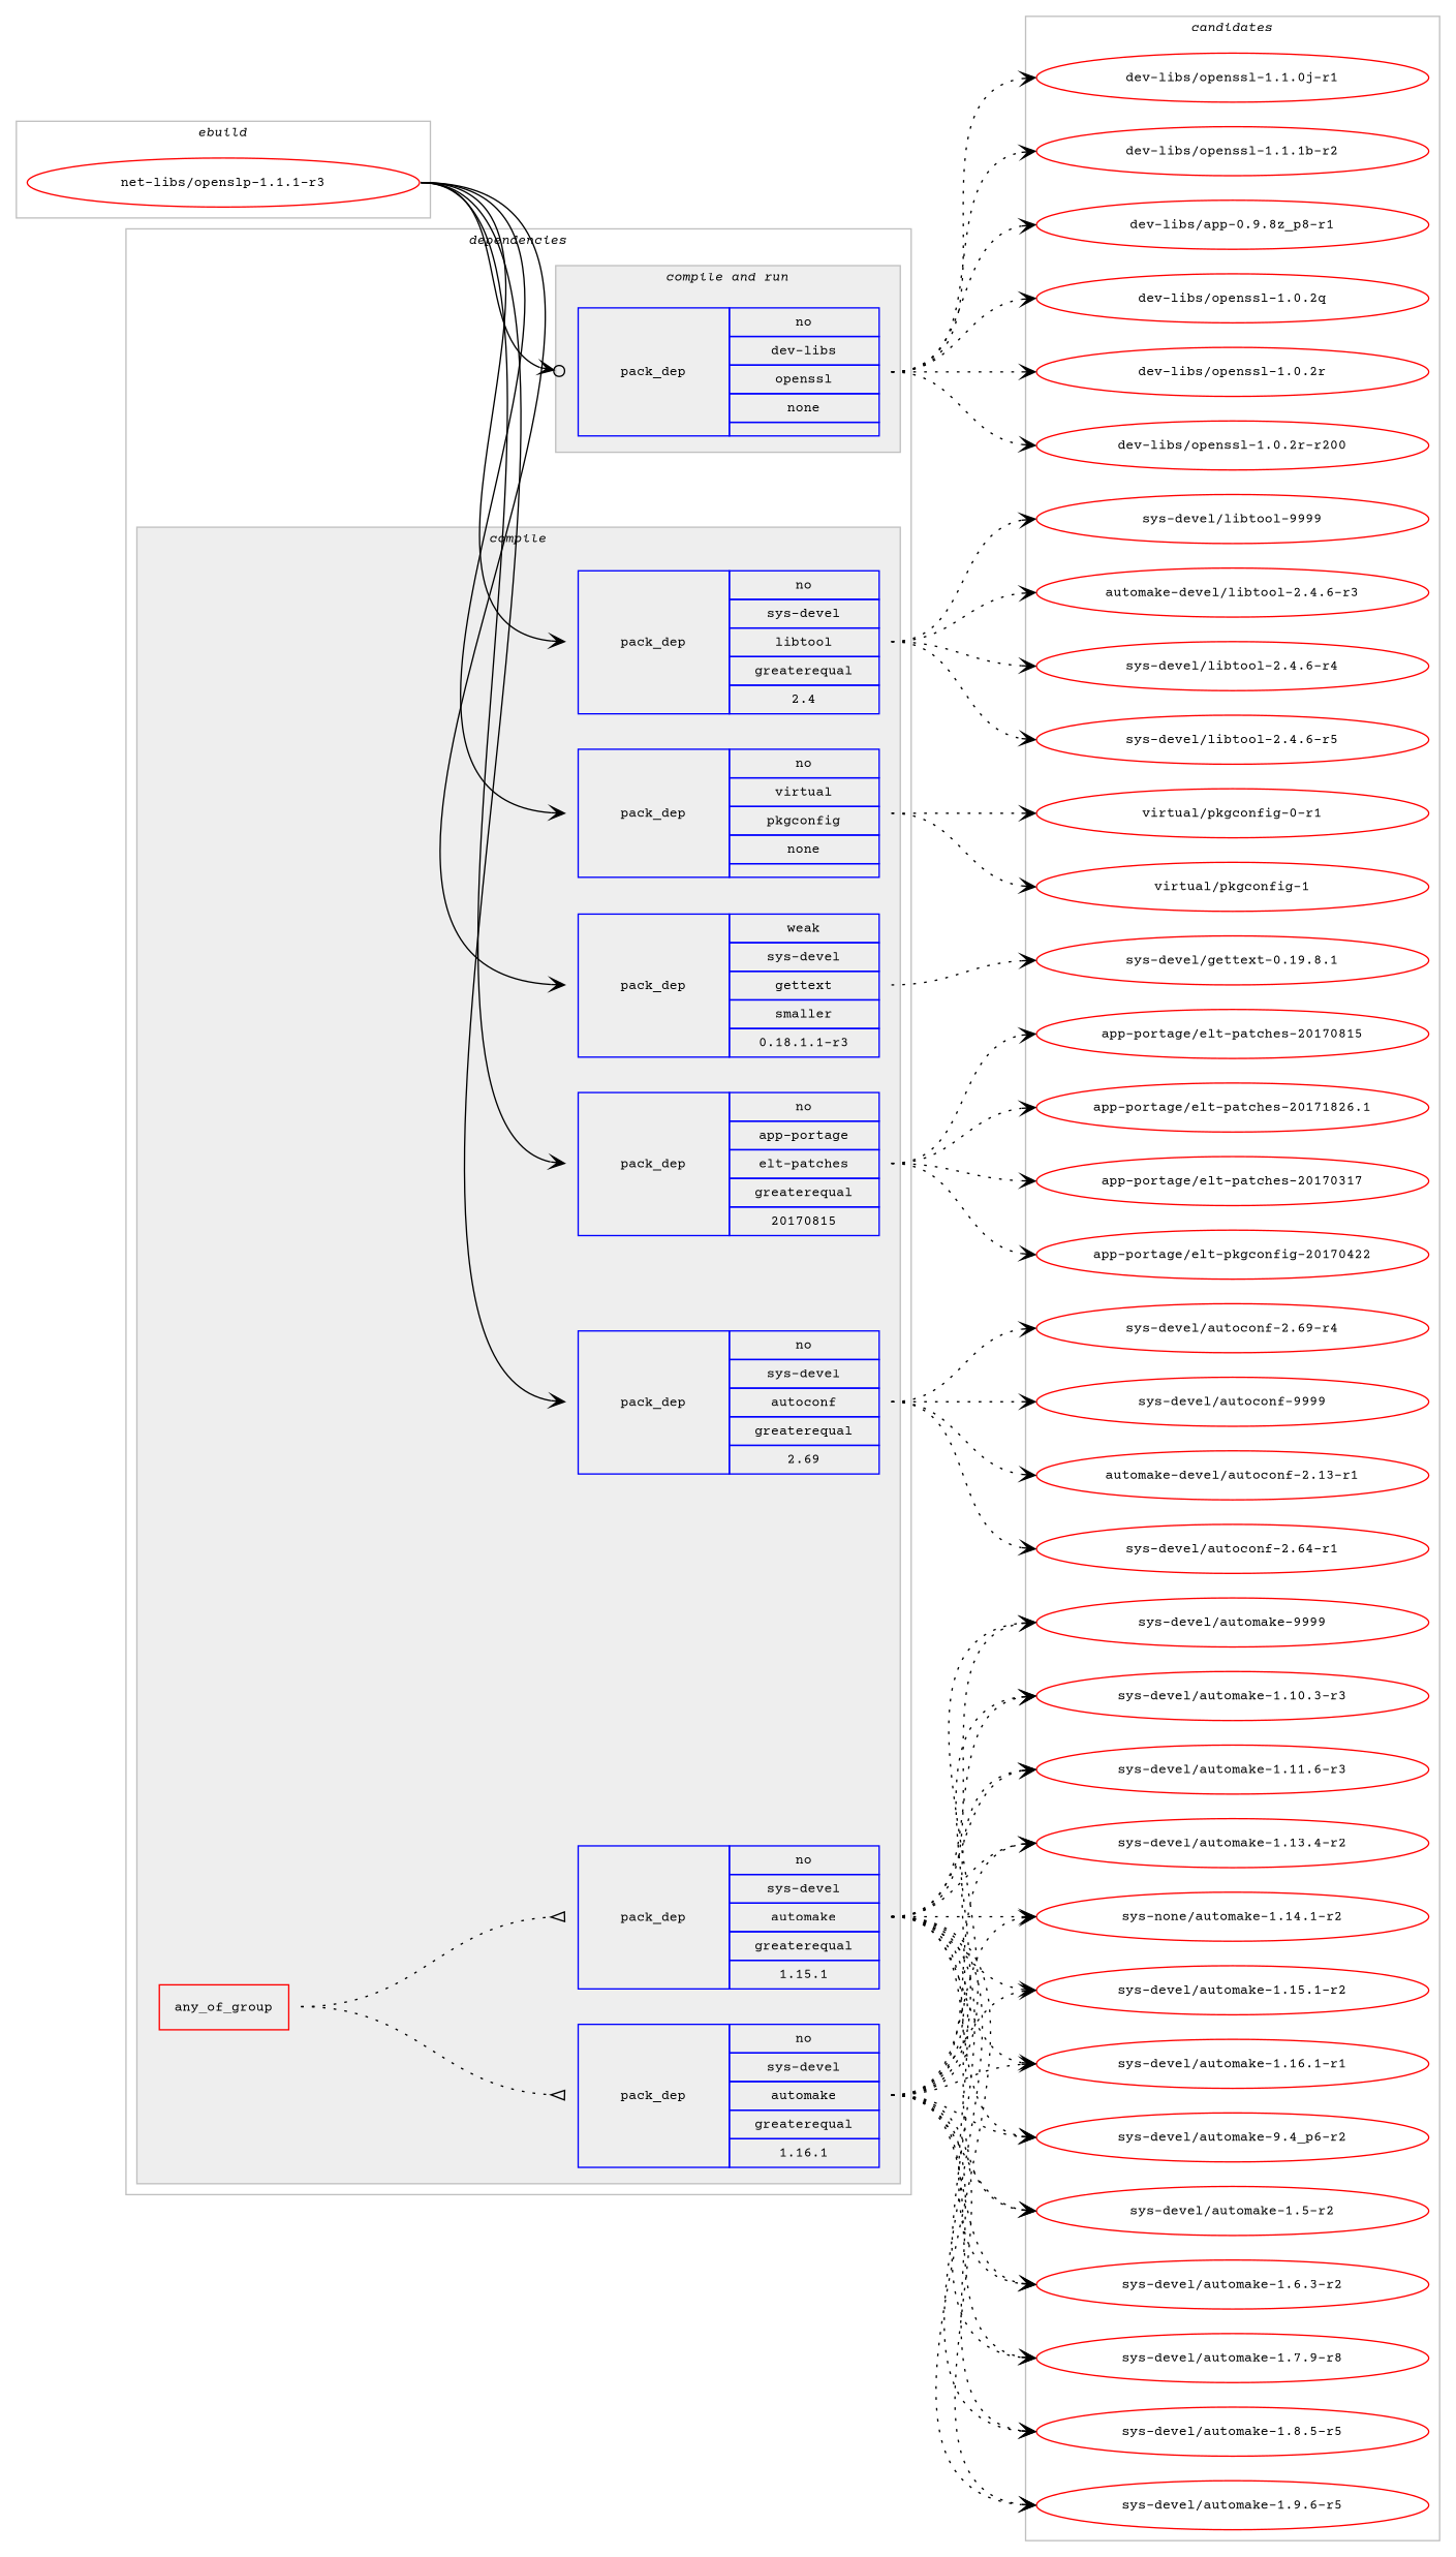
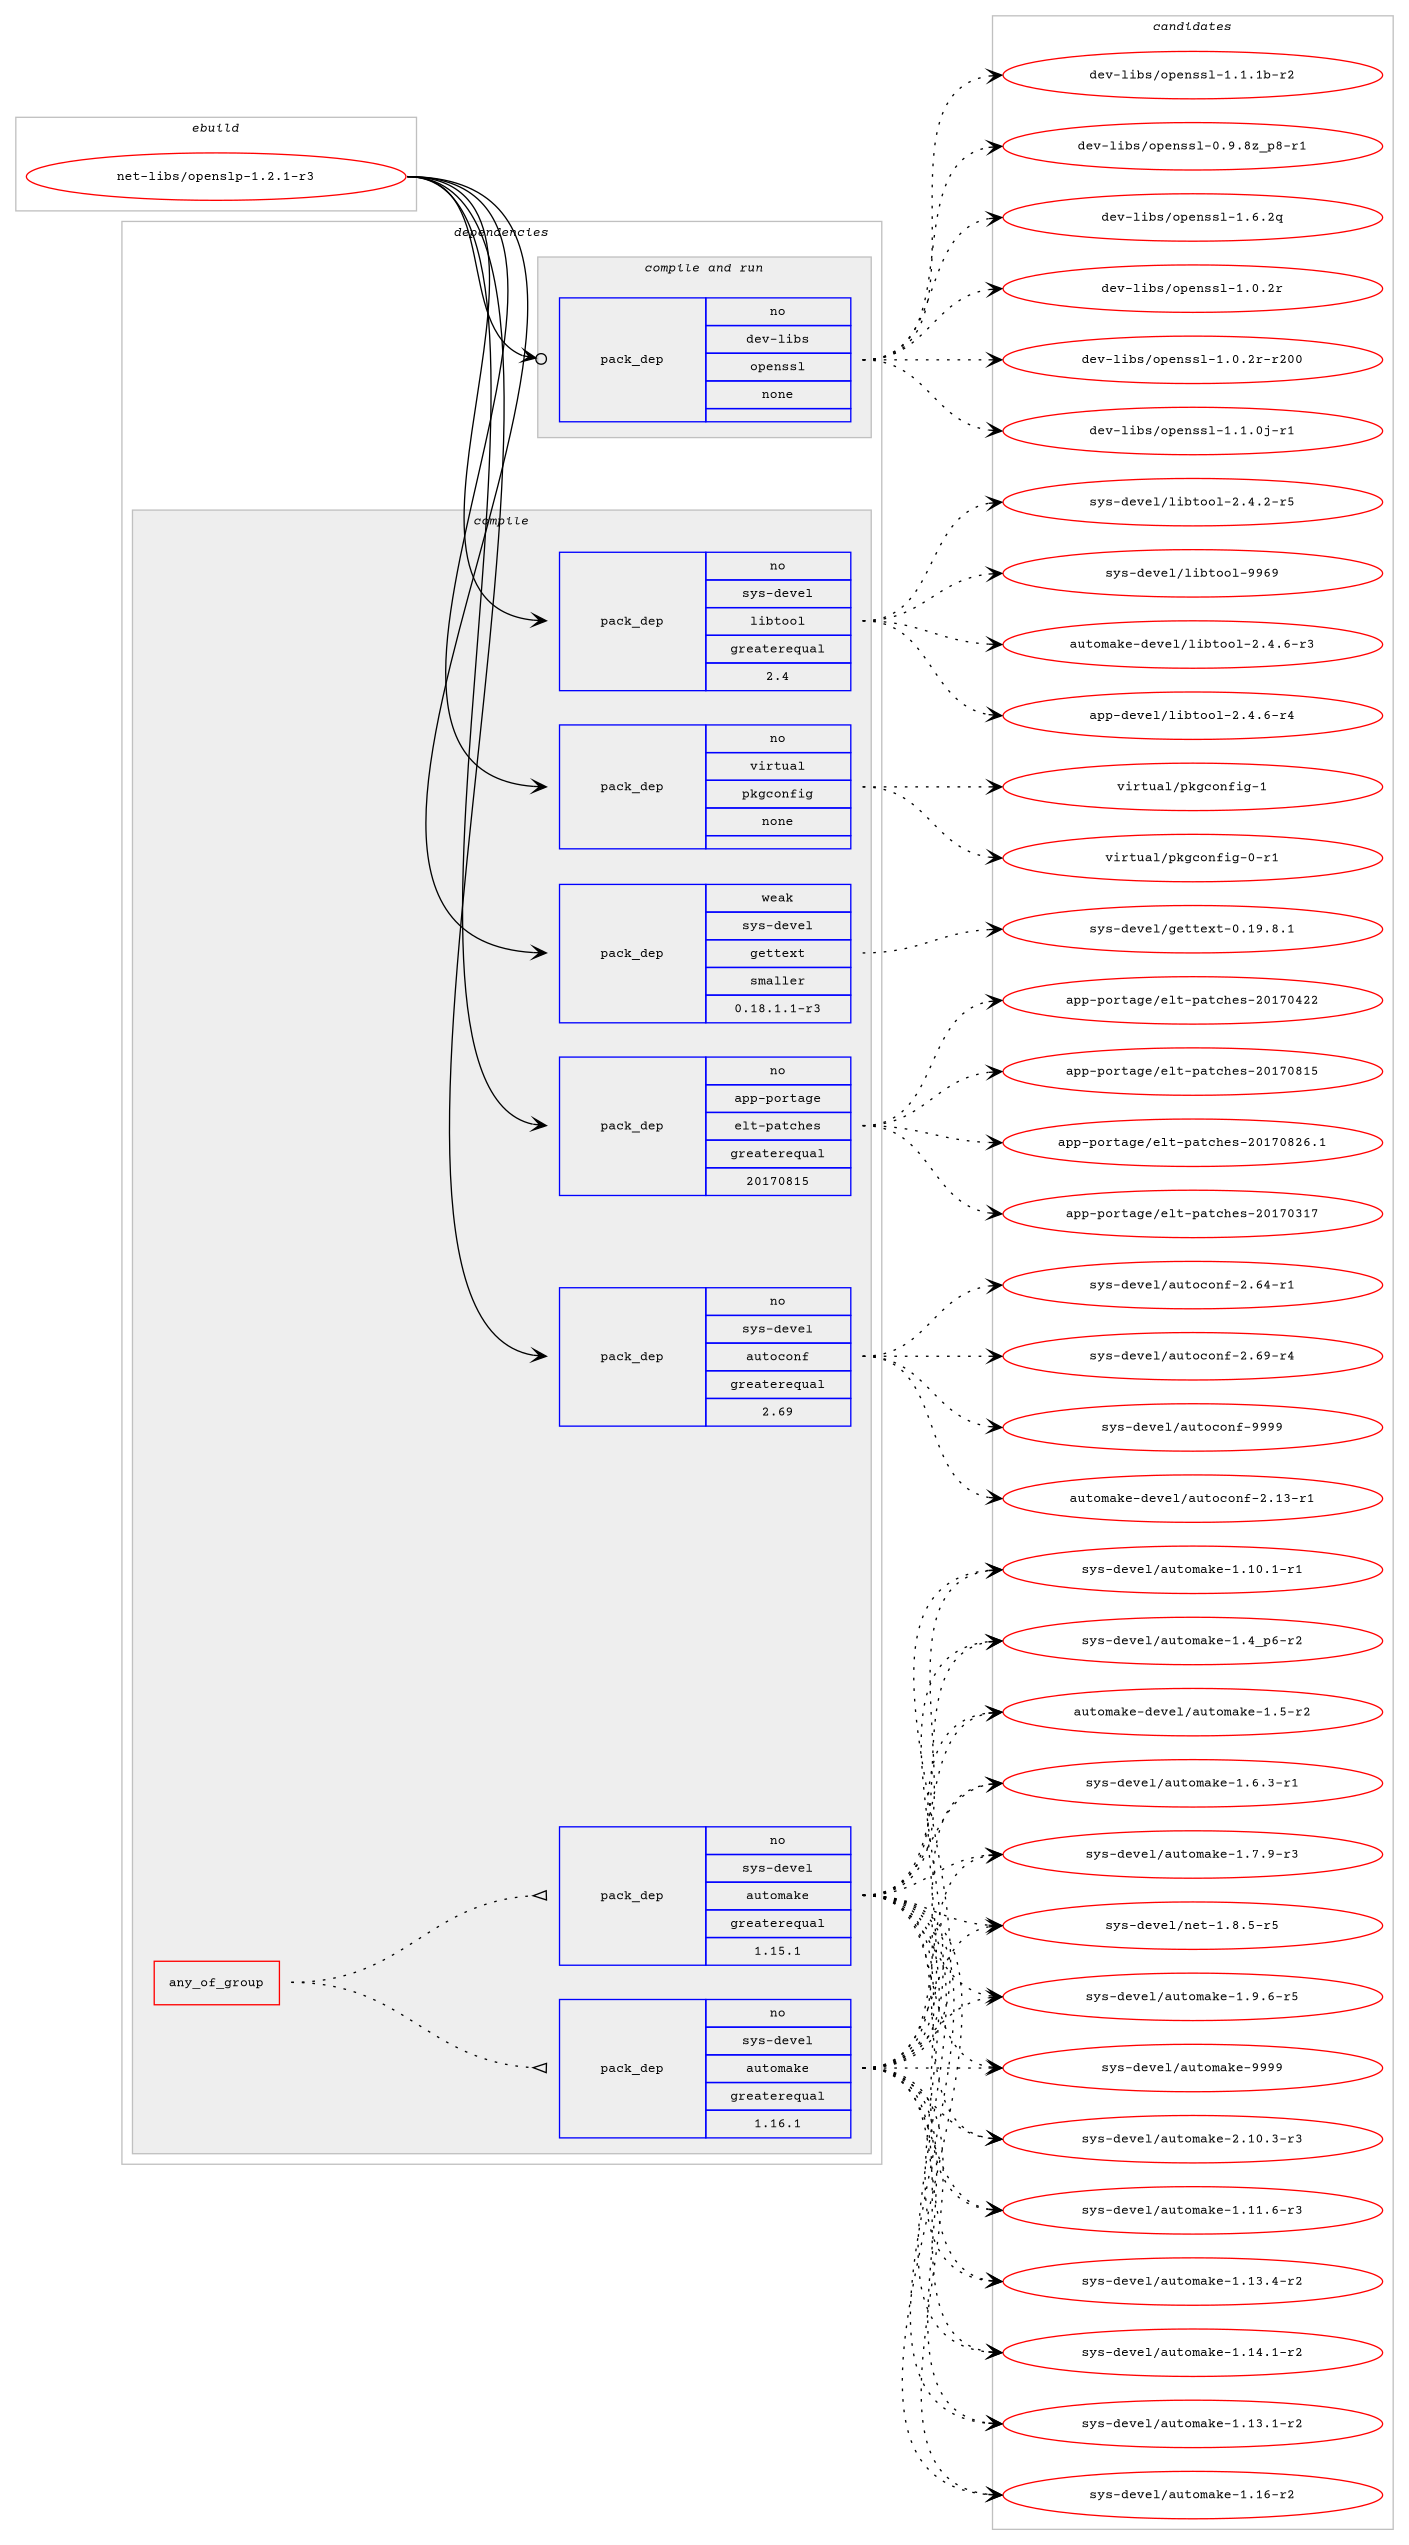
  digraph {
    compound=true
    concentrate=true
    fontname="Courier Prime"
    fontsize=10
    newrank=true
    rankdir=LR
    ranksep=1.5
    node [color=red fontname="Courier Prime" fontsize=10]
    edge [arrowhead=vee fontname="Courier Prime" headport=w style=dotted tailport=e weight=100]
-   n1 [label="net-libs/openslp-1.1.1-r3" width=4]
+   n1 [label="net-libs/openslp-1.2.1-r3" width=4]
    n2 [color=blue label=<<TABLE BORDER="0" CELLBORDER="1" CELLSPACING="0" CELLPADDING="4" WIDTH="220"><TR><TD ROWSPAN="6" CELLPADDING="30">pack_dep</TD></TR><TR><TD WIDTH="110">no</TD></TR><TR><TD>sys-devel</TD></TR><TR><TD>automake</TD></TR><TR><TD>greaterequal</TD></TR><TR><TD>1.16.1</TD></TR></TABLE>> shape=none]
    n3 [color=blue label=<<TABLE BORDER="0" CELLBORDER="1" CELLSPACING="0" CELLPADDING="4" WIDTH="220"><TR><TD ROWSPAN="6" CELLPADDING="30">pack_dep</TD></TR><TR><TD WIDTH="110">no</TD></TR><TR><TD>sys-devel</TD></TR><TR><TD>automake</TD></TR><TR><TD>greaterequal</TD></TR><TR><TD>1.15.1</TD></TR></TABLE>> shape=none]
    n4 [label=<<TABLE BORDER="0" CELLBORDER="1" CELLSPACING="0" CELLPADDING="4"><TR><TD CELLPADDING="10">any_of_group</TD></TR></TABLE>> shape=none]
    n5 [color=blue label=<<TABLE BORDER="0" CELLBORDER="1" CELLSPACING="0" CELLPADDING="4" WIDTH="220"><TR><TD ROWSPAN="6" CELLPADDING="30">pack_dep</TD></TR><TR><TD WIDTH="110">no</TD></TR><TR><TD>app-portage</TD></TR><TR><TD>elt-patches</TD></TR><TR><TD>greaterequal</TD></TR><TR><TD>20170815</TD></TR></TABLE>> shape=none]
    n6 [color=blue label=<<TABLE BORDER="0" CELLBORDER="1" CELLSPACING="0" CELLPADDING="4" WIDTH="220"><TR><TD ROWSPAN="6" CELLPADDING="30">pack_dep</TD></TR><TR><TD WIDTH="110">no</TD></TR><TR><TD>sys-devel</TD></TR><TR><TD>autoconf</TD></TR><TR><TD>greaterequal</TD></TR><TR><TD>2.69</TD></TR></TABLE>> shape=none]
    n7 [color=blue label=<<TABLE BORDER="0" CELLBORDER="1" CELLSPACING="0" CELLPADDING="4" WIDTH="220"><TR><TD ROWSPAN="6" CELLPADDING="30">pack_dep</TD></TR><TR><TD WIDTH="110">no</TD></TR><TR><TD>sys-devel</TD></TR><TR><TD>libtool</TD></TR><TR><TD>greaterequal</TD></TR><TR><TD>2.4</TD></TR></TABLE>> shape=none]
    n8 [color=blue label=<<TABLE BORDER="0" CELLBORDER="1" CELLSPACING="0" CELLPADDING="4" WIDTH="220"><TR><TD ROWSPAN="6" CELLPADDING="30">pack_dep</TD></TR><TR><TD WIDTH="110">no</TD></TR><TR><TD>virtual</TD></TR><TR><TD>pkgconfig</TD></TR><TR><TD>none</TD></TR><TR><TD></TD></TR></TABLE>> shape=none]
    n9 [color=blue label=<<TABLE BORDER="0" CELLBORDER="1" CELLSPACING="0" CELLPADDING="4" WIDTH="220"><TR><TD ROWSPAN="6" CELLPADDING="30">pack_dep</TD></TR><TR><TD WIDTH="110">weak</TD></TR><TR><TD>sys-devel</TD></TR><TR><TD>gettext</TD></TR><TR><TD>smaller</TD></TR><TR><TD>0.18.1.1-r3</TD></TR></TABLE>> shape=none]
    n10 [color=blue label=<<TABLE BORDER="0" CELLBORDER="1" CELLSPACING="0" CELLPADDING="4" WIDTH="220"><TR><TD ROWSPAN="6" CELLPADDING="30">pack_dep</TD></TR><TR><TD WIDTH="110">no</TD></TR><TR><TD>dev-libs</TD></TR><TR><TD>openssl</TD></TR><TR><TD>none</TD></TR><TR><TD></TD></TR></TABLE>> shape=none]
-   n11 [label="sys-devel/automake-1.10.3-r3" width=4]
+   n11 [label="sys-devel/automake-2.10.3-r3" width=4]
    n12 [label="sys-devel/automake-1.11.6-r3" width=4]
    n13 [label="sys-devel/automake-1.13.4-r2" width=4]
-   n14 [label="sys-none/automake-1.14.1-r2" width=4]
-   n15 [label="sys-devel/automake-1.15.1-r2" width=4]
-   n17 [label="sys-devel/automake-1.16.1-r1" width=4]
-   n18 [label="sys-devel/automake-9.4_p6-r2" width=4]
-   n19 [label="sys-devel/automake-1.5-r2" width=4]
-   n20 [label="sys-devel/automake-1.6.3-r2" width=4]
-   n21 [label="sys-devel/automake-1.7.9-r8" width=4]
-   n22 [label="sys-devel/automake-1.8.5-r5" width=4]
+   n14 [label="sys-devel/automake-1.14.1-r2" width=4]
+   n15 [label="sys-devel/automake-1.13.1-r2" width=4]
+   n16 [label="sys-devel/automake-1.16-r2" width=4]
+   n17 [label="sys-devel/automake-1.10.1-r1" width=4]
+   n18 [label="sys-devel/automake-1.4_p6-r2" width=4]
+   n19 [label="automake-devel/automake-1.5-r2" width=4]
+   n20 [label="sys-devel/automake-1.6.3-r1" width=4]
+   n21 [label="sys-devel/automake-1.7.9-r3" width=4]
+   n22 [label="sys-devel/net-1.8.5-r5" width=4]
    n23 [label="sys-devel/automake-1.9.6-r5" width=4]
    n24 [label="sys-devel/automake-9999" width=4]
    n25 [label="app-portage/elt-patches-20170317" width=4]
-   n26 [label="app-portage/elt-pkgconfig-20170422" width=4]
+   n26 [label="app-portage/elt-patches-20170422" width=4]
    n27 [label="app-portage/elt-patches-20170815" width=4]
-   n28 [label="app-portage/elt-patches-20171826.1" width=4]
+   n28 [label="app-portage/elt-patches-20170826.1" width=4]
    n29 [label="automake-devel/autoconf-2.13-r1" width=4]
    n30 [label="sys-devel/autoconf-2.64-r1" width=4]
    n31 [label="sys-devel/autoconf-2.69-r4" width=4]
    n32 [label="sys-devel/autoconf-9999" width=4]
    n33 [label="automake-devel/libtool-2.4.6-r3" width=4]
-   n34 [label="sys-devel/libtool-2.4.6-r4" width=4]
-   n35 [label="sys-devel/libtool-2.4.6-r5" width=4]
-   n36 [label="sys-devel/libtool-9999" width=4]
+   n34 [label="app-devel/libtool-2.4.6-r4" width=4]
+   n35 [label="sys-devel/libtool-2.4.2-r5" width=4]
+   n36 [label="sys-devel/libtool-9969" width=4]
    n37 [label="virtual/pkgconfig-0-r1" width=4]
    n38 [label="virtual/pkgconfig-1" width=4]
    n39 [label="sys-devel/gettext-0.19.8.1" width=4]
-   n40 [label="dev-libs/app-0.9.8z_p8-r1" width=4]
-   n41 [label="dev-libs/openssl-1.0.2q" width=4]
+   n40 [label="dev-libs/openssl-0.9.8z_p8-r1" width=4]
+   n41 [label="dev-libs/openssl-1.6.2q" width=4]
    n42 [label="dev-libs/openssl-1.0.2r" width=4]
    n43 [label="dev-libs/openssl-1.0.2r-r200" width=4]
    n44 [label="dev-libs/openssl-1.1.0j-r1" width=4]
    n45 [label="dev-libs/openssl-1.1.1b-r2" width=4]
    subgraph cluster_1 {
      color=gray
      label=<<i>ebuild</i>>
      rank=same
      n1
    }
    subgraph cluster_2 {
      color=gray
      label=<<i>dependencies</i>>
      subgraph cluster_3 {
        color=gray
        fillcolor="#eeeeee"
        label=<<i>compile</i>>
        style=filled
        subgraph sub_4 {
          color=gray
          fillcolor="#eeeeee"
          label=<<i>compile</i>>
          style=filled
          n4
          subgraph sub_5 {
            color=gray
            fillcolor="#eeeeee"
            label=<<i>compile</i>>
            style=filled
            n2
          }
          subgraph sub_6 {
            color=gray
            fillcolor="#eeeeee"
            label=<<i>compile</i>>
            style=filled
            n3
          }
        }
        subgraph sub_7 {
          color=gray
          fillcolor="#eeeeee"
          label=<<i>compile</i>>
          style=filled
          n5
        }
        subgraph sub_8 {
          color=gray
          fillcolor="#eeeeee"
          label=<<i>compile</i>>
          style=filled
          n6
        }
        subgraph sub_9 {
          color=gray
          fillcolor="#eeeeee"
          label=<<i>compile</i>>
          style=filled
          n7
        }
        subgraph sub_10 {
          color=gray
          fillcolor="#eeeeee"
          label=<<i>compile</i>>
          style=filled
          n8
        }
        subgraph sub_11 {
          color=gray
          fillcolor="#eeeeee"
          label=<<i>compile</i>>
          style=filled
          n9
        }
      }
      subgraph cluster_12 {
        color=gray
        fillcolor="#eeeeee"
        label=<<i>compile and run</i>>
        style=filled
        subgraph sub_13 {
          color=gray
          fillcolor="#eeeeee"
          label=<<i>compile and run</i>>
          style=filled
          n10
        }
      }
      subgraph cluster_14 {
        color=gray
        fillcolor="#eeeeee"
        label=<<i>run</i>>
        style=filled
      }
    }
    subgraph cluster_15 {
      color=gray
      label=<<i>candidates</i>>
      rank=same
      subgraph sub_16 {
        color=black
        label=<<i>candidates</i>>
        nodesep=1
        rank=same
        n11
        n12
        n13
        n14
        n15
+       n16
        n17
        n18
        n19
        n20
        n21
        n22
        n23
        n24
      }
      subgraph sub_17 {
        color=black
        label=<<i>candidates</i>>
        nodesep=1
        rank=same
        n11
        n12
        n13
        n14
        n15
+       n16
        n17
        n18
        n19
        n20
        n21
        n22
        n23
        n24
      }
      subgraph sub_18 {
        color=black
        label=<<i>candidates</i>>
        nodesep=1
        rank=same
        n25
        n26
        n27
        n28
      }
      subgraph sub_19 {
        color=black
        label=<<i>candidates</i>>
        nodesep=1
        rank=same
        n29
        n30
        n31
        n32
      }
      subgraph sub_20 {
        color=black
        label=<<i>candidates</i>>
        nodesep=1
        rank=same
        n33
        n34
        n35
        n36
      }
      subgraph sub_21 {
        color=black
        label=<<i>candidates</i>>
        nodesep=1
        rank=same
        n37
        n38
      }
      subgraph sub_22 {
        color=black
        label=<<i>candidates</i>>
        nodesep=1
        rank=same
        n39
      }
      subgraph sub_23 {
        color=black
        label=<<i>candidates</i>>
        nodesep=1
        rank=same
        n40
        n41
        n42
        n43
        n44
        n45
      }
    }
    n1 -> n5 [style=solid weight=20]
    n1 -> n6 [style=solid weight=20]
    n1 -> n7 [style=solid weight=20]
    n1 -> n8 [style=solid weight=20]
    n1 -> n9 [style=solid weight=20]
    n1 -> n10 [arrowhead=odotvee style=solid weight=20]
    n2 -> n11
    n2 -> n12
    n2 -> n13
    n2 -> n14
    n2 -> n15
+   n2 -> n16
    n2 -> n17
    n2 -> n18
    n2 -> n19
    n2 -> n20
    n2 -> n21
    n2 -> n22
    n2 -> n23
    n2 -> n24
    n3 -> n11
    n3 -> n12
    n3 -> n13
    n3 -> n14
    n3 -> n15
+   n3 -> n16
    n3 -> n17
    n3 -> n18
    n3 -> n19
    n3 -> n20
    n3 -> n21
    n3 -> n22
    n3 -> n23
    n3 -> n24
    n4 -> n2 [arrowhead=oinv weight=20]
    n4 -> n3 [arrowhead=oinv weight=20]
    n5 -> n25
    n5 -> n26
    n5 -> n27
    n5 -> n28
    n6 -> n29
    n6 -> n30
    n6 -> n31
    n6 -> n32
    n7 -> n33
    n7 -> n34
    n7 -> n35
    n7 -> n36
    n8 -> n37
    n8 -> n38
    n9 -> n39
    n10 -> n40
    n10 -> n41
    n10 -> n42
    n10 -> n43
    n10 -> n44
    n10 -> n45
  }
